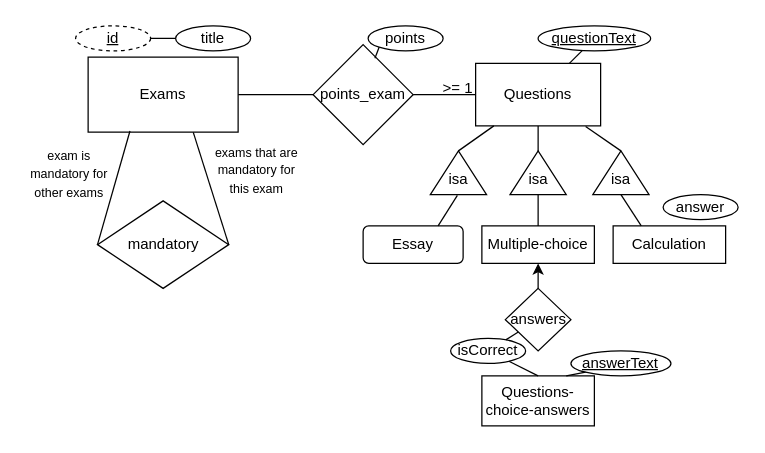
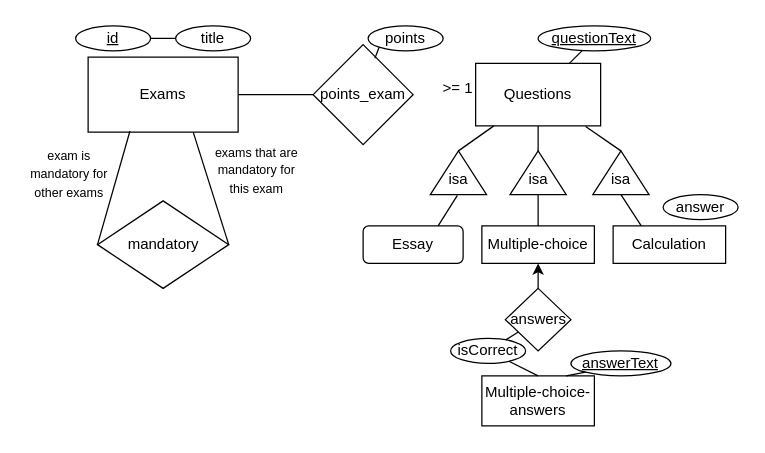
  <mxCell id="0" />
  <mxCell id="1" parent="0" />
  <mxCell id="2" value="Exams" style="rounded=0;whiteSpace=wrap;html=1;" parent="1" vertex="1"><mxGeometry x="70" y="45" width="120" height="60" as="geometry" /></mxCell>
- <mxCell id="3" value="&lt;u&gt;id&lt;/u&gt;" style="ellipse;whiteSpace=wrap;html=1;dashed=1;" parent="1" vertex="1"><mxGeometry x="60" y="20" width="60" height="20" as="geometry" /></mxCell>
+ <mxCell id="3" value="&lt;u&gt;id&lt;/u&gt;" style="ellipse;whiteSpace=wrap;html=1;" parent="1" vertex="1"><mxGeometry x="60" y="20" width="60" height="20" as="geometry" /></mxCell>
  <mxCell id="4" value="title" style="ellipse;whiteSpace=wrap;html=1;" parent="1" vertex="1"><mxGeometry x="140" y="20" width="60" height="20" as="geometry" /></mxCell>
  <mxCell id="5" value="" style="endArrow=none;html=1;rounded=0;" parent="1" source="3" target="4" edge="1"><mxGeometry width="50" height="50" relative="1" as="geometry"><mxPoint x="320" y="120" as="sourcePoint" /><mxPoint x="370" y="70" as="targetPoint" /></mxGeometry></mxCell>
  <mxCell id="6" value="Questions" style="rounded=0;whiteSpace=wrap;html=1;" parent="1" vertex="1"><mxGeometry x="380" y="50" width="100" height="50" as="geometry" /></mxCell>
  <mxCell id="7" value="points_exam" style="rhombus;whiteSpace=wrap;html=1;" parent="1" vertex="1"><mxGeometry x="250" y="35" width="80" height="80" as="geometry" /></mxCell>
  <mxCell id="8" value="" style="endArrow=none;html=1;rounded=0;exitX=0;exitY=0.5;exitDx=0;exitDy=0;" parent="1" source="7" target="2" edge="1"><mxGeometry width="50" height="50" relative="1" as="geometry"><mxPoint x="320" y="120" as="sourcePoint" /><mxPoint x="370" y="70" as="targetPoint" /></mxGeometry></mxCell>
  <mxCell id="9" value="points" style="ellipse;whiteSpace=wrap;html=1;" parent="1" vertex="1"><mxGeometry x="294" y="20" width="60" height="20" as="geometry" /></mxCell>
  <mxCell id="10" value="" style="endArrow=none;html=1;rounded=0;entryX=0;entryY=1;entryDx=0;entryDy=0;exitX=0.618;exitY=0.136;exitDx=0;exitDy=0;exitPerimeter=0;" parent="1" source="7" target="9" edge="1"><mxGeometry width="50" height="50" relative="1" as="geometry"><mxPoint x="320" y="120" as="sourcePoint" /><mxPoint x="370" y="70" as="targetPoint" /></mxGeometry></mxCell>
  <mxCell id="11" value="&lt;u&gt;questionText&lt;/u&gt;" style="ellipse;whiteSpace=wrap;html=1;" parent="1" vertex="1"><mxGeometry x="430" y="20" width="90" height="20" as="geometry" /></mxCell>
  <mxCell id="12" value="" style="group" parent="1" vertex="1" connectable="0"><mxGeometry x="403.75" y="120" width="52.5" height="35" as="geometry" /></mxCell>
  <mxCell id="13" value="" style="triangle;whiteSpace=wrap;html=1;rotation=-90;movable=1;resizable=1;rotatable=1;deletable=1;editable=1;locked=0;connectable=1;" parent="12" vertex="1"><mxGeometry x="8.75" y="-5" width="35" height="45" as="geometry" /></mxCell>
  <mxCell id="14" value="isa" style="text;html=1;align=center;verticalAlign=middle;whiteSpace=wrap;rounded=0;movable=1;resizable=1;rotatable=1;deletable=1;editable=1;locked=0;connectable=1;" parent="12" vertex="1"><mxGeometry y="12.5" width="52.5" height="20" as="geometry" /></mxCell>
  <mxCell id="15" value="Essay" style="whiteSpace=wrap;html=1;rounded=1;" parent="1" vertex="1"><mxGeometry x="290" y="180" width="80" height="30" as="geometry" /></mxCell>
  <mxCell id="16" value="Multiple-choice" style="rounded=0;whiteSpace=wrap;html=1;" parent="1" vertex="1"><mxGeometry x="385" y="180" width="90" height="30" as="geometry" /></mxCell>
  <mxCell id="17" value="Calculation" style="rounded=0;whiteSpace=wrap;html=1;" parent="1" vertex="1"><mxGeometry x="490" y="180" width="90" height="30" as="geometry" /></mxCell>
  <mxCell id="18" value="" style="endArrow=none;html=1;rounded=0;" parent="1" source="6" target="11" edge="1"><mxGeometry width="50" height="50" relative="1" as="geometry"><mxPoint x="150" y="200" as="sourcePoint" /><mxPoint x="200" y="150" as="targetPoint" /></mxGeometry></mxCell>
- <mxCell id="19" value="Questions-choice-answers" style="rounded=0;whiteSpace=wrap;html=1;" parent="1" vertex="1"><mxGeometry x="385" y="300" width="90" height="40" as="geometry" /></mxCell>
+ <mxCell id="19" value="Multiple-choice-answers" style="rounded=0;whiteSpace=wrap;html=1;" parent="1" vertex="1"><mxGeometry x="385" y="300" width="90" height="40" as="geometry" /></mxCell>
  <mxCell id="20" value="" style="group" parent="1" vertex="1" connectable="0"><mxGeometry x="470" y="120" width="52.5" height="35" as="geometry" /></mxCell>
  <mxCell id="21" value="" style="triangle;whiteSpace=wrap;html=1;rotation=-90;movable=1;resizable=1;rotatable=1;deletable=1;editable=1;locked=0;connectable=1;" parent="20" vertex="1"><mxGeometry x="8.75" y="-5" width="35" height="45" as="geometry" /></mxCell>
  <mxCell id="22" value="isa" style="text;html=1;align=center;verticalAlign=middle;whiteSpace=wrap;rounded=0;movable=1;resizable=1;rotatable=1;deletable=1;editable=1;locked=0;connectable=1;" parent="20" vertex="1"><mxGeometry y="12.5" width="52.5" height="20" as="geometry" /></mxCell>
  <mxCell id="23" value="" style="group" parent="1" vertex="1" connectable="0"><mxGeometry x="340" y="120" width="52.5" height="35" as="geometry" /></mxCell>
  <mxCell id="24" value="" style="triangle;whiteSpace=wrap;html=1;rotation=-90;movable=1;resizable=1;rotatable=1;deletable=1;editable=1;locked=0;connectable=1;" parent="23" vertex="1"><mxGeometry x="8.75" y="-5" width="35" height="45" as="geometry" /></mxCell>
  <mxCell id="25" value="isa" style="text;html=1;align=center;verticalAlign=middle;whiteSpace=wrap;rounded=0;movable=1;resizable=1;rotatable=1;deletable=1;editable=1;locked=0;connectable=1;" parent="23" vertex="1"><mxGeometry y="12.5" width="52.5" height="20" as="geometry" /></mxCell>
  <mxCell id="26" value="" style="endArrow=none;html=1;rounded=0;entryX=0.88;entryY=1.011;entryDx=0;entryDy=0;exitX=1;exitY=0.5;exitDx=0;exitDy=0;entryPerimeter=0;" parent="1" source="21" target="6" edge="1"><mxGeometry width="50" height="50" relative="1" as="geometry"><mxPoint x="210" y="140" as="sourcePoint" /><mxPoint x="260" y="90" as="targetPoint" /></mxGeometry></mxCell>
  <mxCell id="27" value="" style="endArrow=none;html=1;rounded=0;entryX=0.5;entryY=1;entryDx=0;entryDy=0;" parent="1" target="6" edge="1"><mxGeometry width="50" height="50" relative="1" as="geometry"><mxPoint x="430" y="120" as="sourcePoint" /><mxPoint x="260" y="90" as="targetPoint" /></mxGeometry></mxCell>
  <mxCell id="28" value="" style="endArrow=none;html=1;rounded=0;exitX=1;exitY=0.5;exitDx=0;exitDy=0;" parent="1" source="24" target="6" edge="1"><mxGeometry width="50" height="50" relative="1" as="geometry"><mxPoint x="210" y="140" as="sourcePoint" /><mxPoint x="260" y="90" as="targetPoint" /></mxGeometry></mxCell>
  <mxCell id="29" value="" style="endArrow=none;html=1;rounded=0;entryX=0;entryY=0.5;entryDx=0;entryDy=0;exitX=0.25;exitY=0;exitDx=0;exitDy=0;" parent="1" source="17" target="21" edge="1"><mxGeometry width="50" height="50" relative="1" as="geometry"><mxPoint x="280" y="160" as="sourcePoint" /><mxPoint x="330" y="110" as="targetPoint" /></mxGeometry></mxCell>
  <mxCell id="30" value="" style="endArrow=none;html=1;rounded=0;exitX=0.5;exitY=0;exitDx=0;exitDy=0;" parent="1" source="16" target="13" edge="1"><mxGeometry width="50" height="50" relative="1" as="geometry"><mxPoint x="280" y="160" as="sourcePoint" /><mxPoint x="330" y="110" as="targetPoint" /></mxGeometry></mxCell>
  <mxCell id="31" value="" style="endArrow=none;html=1;rounded=0;entryX=-0.017;entryY=0.481;entryDx=0;entryDy=0;exitX=0.75;exitY=0;exitDx=0;exitDy=0;entryPerimeter=0;" parent="1" source="15" target="24" edge="1"><mxGeometry width="50" height="50" relative="1" as="geometry"><mxPoint x="280" y="160" as="sourcePoint" /><mxPoint x="330" y="110" as="targetPoint" /></mxGeometry></mxCell>
  <mxCell id="32" value="answer" style="ellipse;whiteSpace=wrap;html=1;" parent="1" vertex="1"><mxGeometry x="530" y="155" width="60" height="20" as="geometry" /></mxCell>
  <mxCell id="33" value="answers" style="rhombus;whiteSpace=wrap;html=1;" parent="1" vertex="1"><mxGeometry x="403.75" y="230" width="52.5" height="50" as="geometry" /></mxCell>
  <mxCell id="34" value="" style="endArrow=none;html=1;rounded=0;exitX=0.5;exitY=0;exitDx=0;exitDy=0;" parent="1" source="19" target="35" edge="1"><mxGeometry width="50" height="50" relative="1" as="geometry"><mxPoint x="340" y="270" as="sourcePoint" /><mxPoint x="390" y="220" as="targetPoint" /></mxGeometry></mxCell>
  <mxCell id="35" value="isCorrect" style="ellipse;whiteSpace=wrap;html=1;" parent="1" vertex="1"><mxGeometry x="360" y="270" width="60" height="20" as="geometry" /></mxCell>
  <mxCell id="36" value="" style="endArrow=none;html=1;rounded=0;" parent="1" source="33" target="35" edge="1"><mxGeometry width="50" height="50" relative="1" as="geometry"><mxPoint x="350" y="270" as="sourcePoint" /><mxPoint x="400" y="220" as="targetPoint" /></mxGeometry></mxCell>
  <mxCell id="37" value="" style="endArrow=classic;html=1;rounded=0;entryX=0.5;entryY=1;entryDx=0;entryDy=0;" parent="1" source="33" target="16" edge="1"><mxGeometry width="50" height="50" relative="1" as="geometry"><mxPoint x="400" y="290" as="sourcePoint" /><mxPoint x="450" y="240" as="targetPoint" /></mxGeometry></mxCell>
- <mxCell id="38" value="" style="endArrow=none;html=1;rounded=0;entryX=0;entryY=0.5;entryDx=0;entryDy=0;exitX=1;exitY=0.5;exitDx=0;exitDy=0;" parent="1" source="7" target="6" edge="1"><mxGeometry width="50" height="50" relative="1" as="geometry"><mxPoint x="200" y="170" as="sourcePoint" /><mxPoint x="380" y="85" as="targetPoint" /></mxGeometry></mxCell>
  <mxCell id="39" value="mandatory" style="rhombus;whiteSpace=wrap;html=1;" parent="1" vertex="1"><mxGeometry x="77.5" y="160" width="105" height="70" as="geometry" /></mxCell>
  <mxCell id="40" value="" style="endArrow=none;html=1;rounded=0;entryX=0.701;entryY=1.004;entryDx=0;entryDy=0;exitX=1;exitY=0.5;exitDx=0;exitDy=0;curved=1;entryPerimeter=0;" parent="1" source="39" target="2" edge="1"><mxGeometry width="50" height="50" relative="1" as="geometry"><mxPoint x="230" y="140" as="sourcePoint" /><mxPoint x="280" y="90" as="targetPoint" /><Array as="points" /></mxGeometry></mxCell>
  <mxCell id="41" value="" style="endArrow=none;html=1;rounded=0;entryX=0.279;entryY=0.985;entryDx=0;entryDy=0;entryPerimeter=0;exitX=0;exitY=0.5;exitDx=0;exitDy=0;curved=1;strokeColor=default;" parent="1" source="39" target="2" edge="1"><mxGeometry width="50" height="50" relative="1" as="geometry"><mxPoint x="60" y="155" as="sourcePoint" /><mxPoint x="110" y="105" as="targetPoint" /><Array as="points" /></mxGeometry></mxCell>
  <mxCell id="42" value="&lt;font style=&quot;font-size: 10px;&quot;&gt;exam is mandatory for other exams&lt;/font&gt;" style="text;html=1;align=center;verticalAlign=middle;whiteSpace=wrap;rounded=0;" parent="1" vertex="1"><mxGeometry x="20" y="112.5" width="70" height="50" as="geometry" /></mxCell>
  <mxCell id="43" value="&lt;font size=&quot;1&quot;&gt;exams that are mandatory for this exam&lt;/font&gt;" style="text;html=1;align=center;verticalAlign=middle;whiteSpace=wrap;rounded=0;" parent="1" vertex="1"><mxGeometry x="170" y="110" width="70" height="50" as="geometry" /></mxCell>
  <mxCell id="44" value="&lt;u&gt;answerText&lt;/u&gt;" style="ellipse;whiteSpace=wrap;html=1;" parent="1" vertex="1"><mxGeometry x="456.25" y="280" width="80" height="20" as="geometry" /></mxCell>
  <mxCell id="45" value="" style="endArrow=none;html=1;rounded=0;entryX=0.75;entryY=0;entryDx=0;entryDy=0;exitX=0;exitY=1;exitDx=0;exitDy=0;" parent="1" source="44" target="19" edge="1"><mxGeometry width="50" height="50" relative="1" as="geometry"><mxPoint x="310" y="300" as="sourcePoint" /><mxPoint x="360" y="250" as="targetPoint" /></mxGeometry></mxCell>
  <mxCell id="46" value="&amp;gt;= 1" style="text;html=1;align=center;verticalAlign=middle;whiteSpace=wrap;rounded=0;" parent="1" vertex="1"><mxGeometry x="336.25" y="40" width="60" height="60" as="geometry" /></mxCell>
